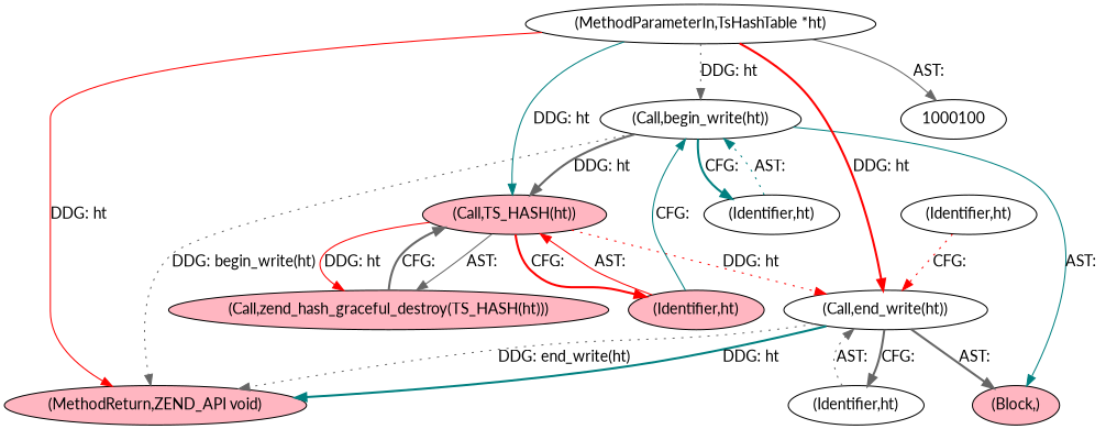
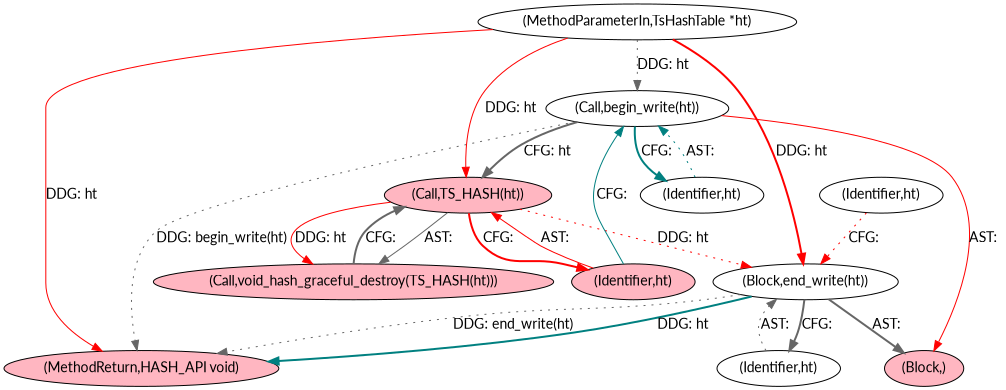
  digraph {
    fontname=Lato
    node [fillcolor=white fontname=Lato style=filled]
    edge [color=gray40 fontname=Lato style=bold]
-   n1 [label="(Call,end_write(ht))"]
+   n1 [label="(Block,end_write(ht))"]
    n2 [fillcolor=lightpink label="(Block,)"]
    n3 [label="(Identifier,ht)"]
-   n4 [fillcolor=lightpink label="(MethodReturn,ZEND_API void)"]
+   n4 [fillcolor=lightpink label="(MethodReturn,HASH_API void)"]
    n5 [fillcolor=lightpink label="(Call,TS_HASH(ht))"]
    n6 [fillcolor=lightpink label="(Identifier,ht)"]
-   n7 [fillcolor=lightpink label="(Call,zend_hash_graceful_destroy(TS_HASH(ht)))"]
+   n7 [fillcolor=lightpink label="(Call,void_hash_graceful_destroy(TS_HASH(ht)))"]
    n8 [label="(Call,begin_write(ht))"]
    n9 [label="(Identifier,ht)"]
    n10 [label="(MethodParameterIn,TsHashTable *ht)"]
-   1000100
    n12 [label="(Identifier,ht)"]
    n1 -> n2 [label="AST: "]
    n1 -> n3 [label="CFG: "]
    n1 -> n4 [label="DDG: end_write(ht)" style=dotted]
    n1 -> n4 [color=teal label="DDG: ht"]
    n3 -> n1 [label="AST: " style=dotted]
    n5 -> n1 [color=red label="DDG: ht" style=dotted]
    n5 -> n6 [color=red label="CFG: "]
    n5 -> n7 [label="AST: " style=solid]
    n5 -> n7 [color=red label="DDG: ht" style=solid]
    n6 -> n5 [color=red label="AST: " style=solid]
    n6 -> n8 [color=teal label="CFG: " style=solid]
    n7 -> n5 [label="CFG: "]
-   n8 -> n2 [color=teal label="AST: " style=solid]
+   n8 -> n2 [color=red label="AST: " style=solid]
    n8 -> n4 [label="DDG: begin_write(ht)" style=dotted]
-   n8 -> n5 [label="DDG: ht"]
+   n8 -> n5 [label="CFG: ht"]
    n8 -> n9 [color=teal label="CFG: "]
    n9 -> n8 [color=teal label="AST: " style=dotted]
    n10 -> n1 [color=red label="DDG: ht"]
    n10 -> n4 [color=red label="DDG: ht" style=solid]
-   n10 -> n5 [color=teal label="DDG: ht" style=solid]
+   n10 -> n5 [color=red label="DDG: ht" style=solid]
    n10 -> n8 [label="DDG: ht" style=dotted]
-   n10 -> 1000100 [label="AST: " style=solid]
    n12 -> n1 [color=red label="CFG: " style=dotted]
  }
